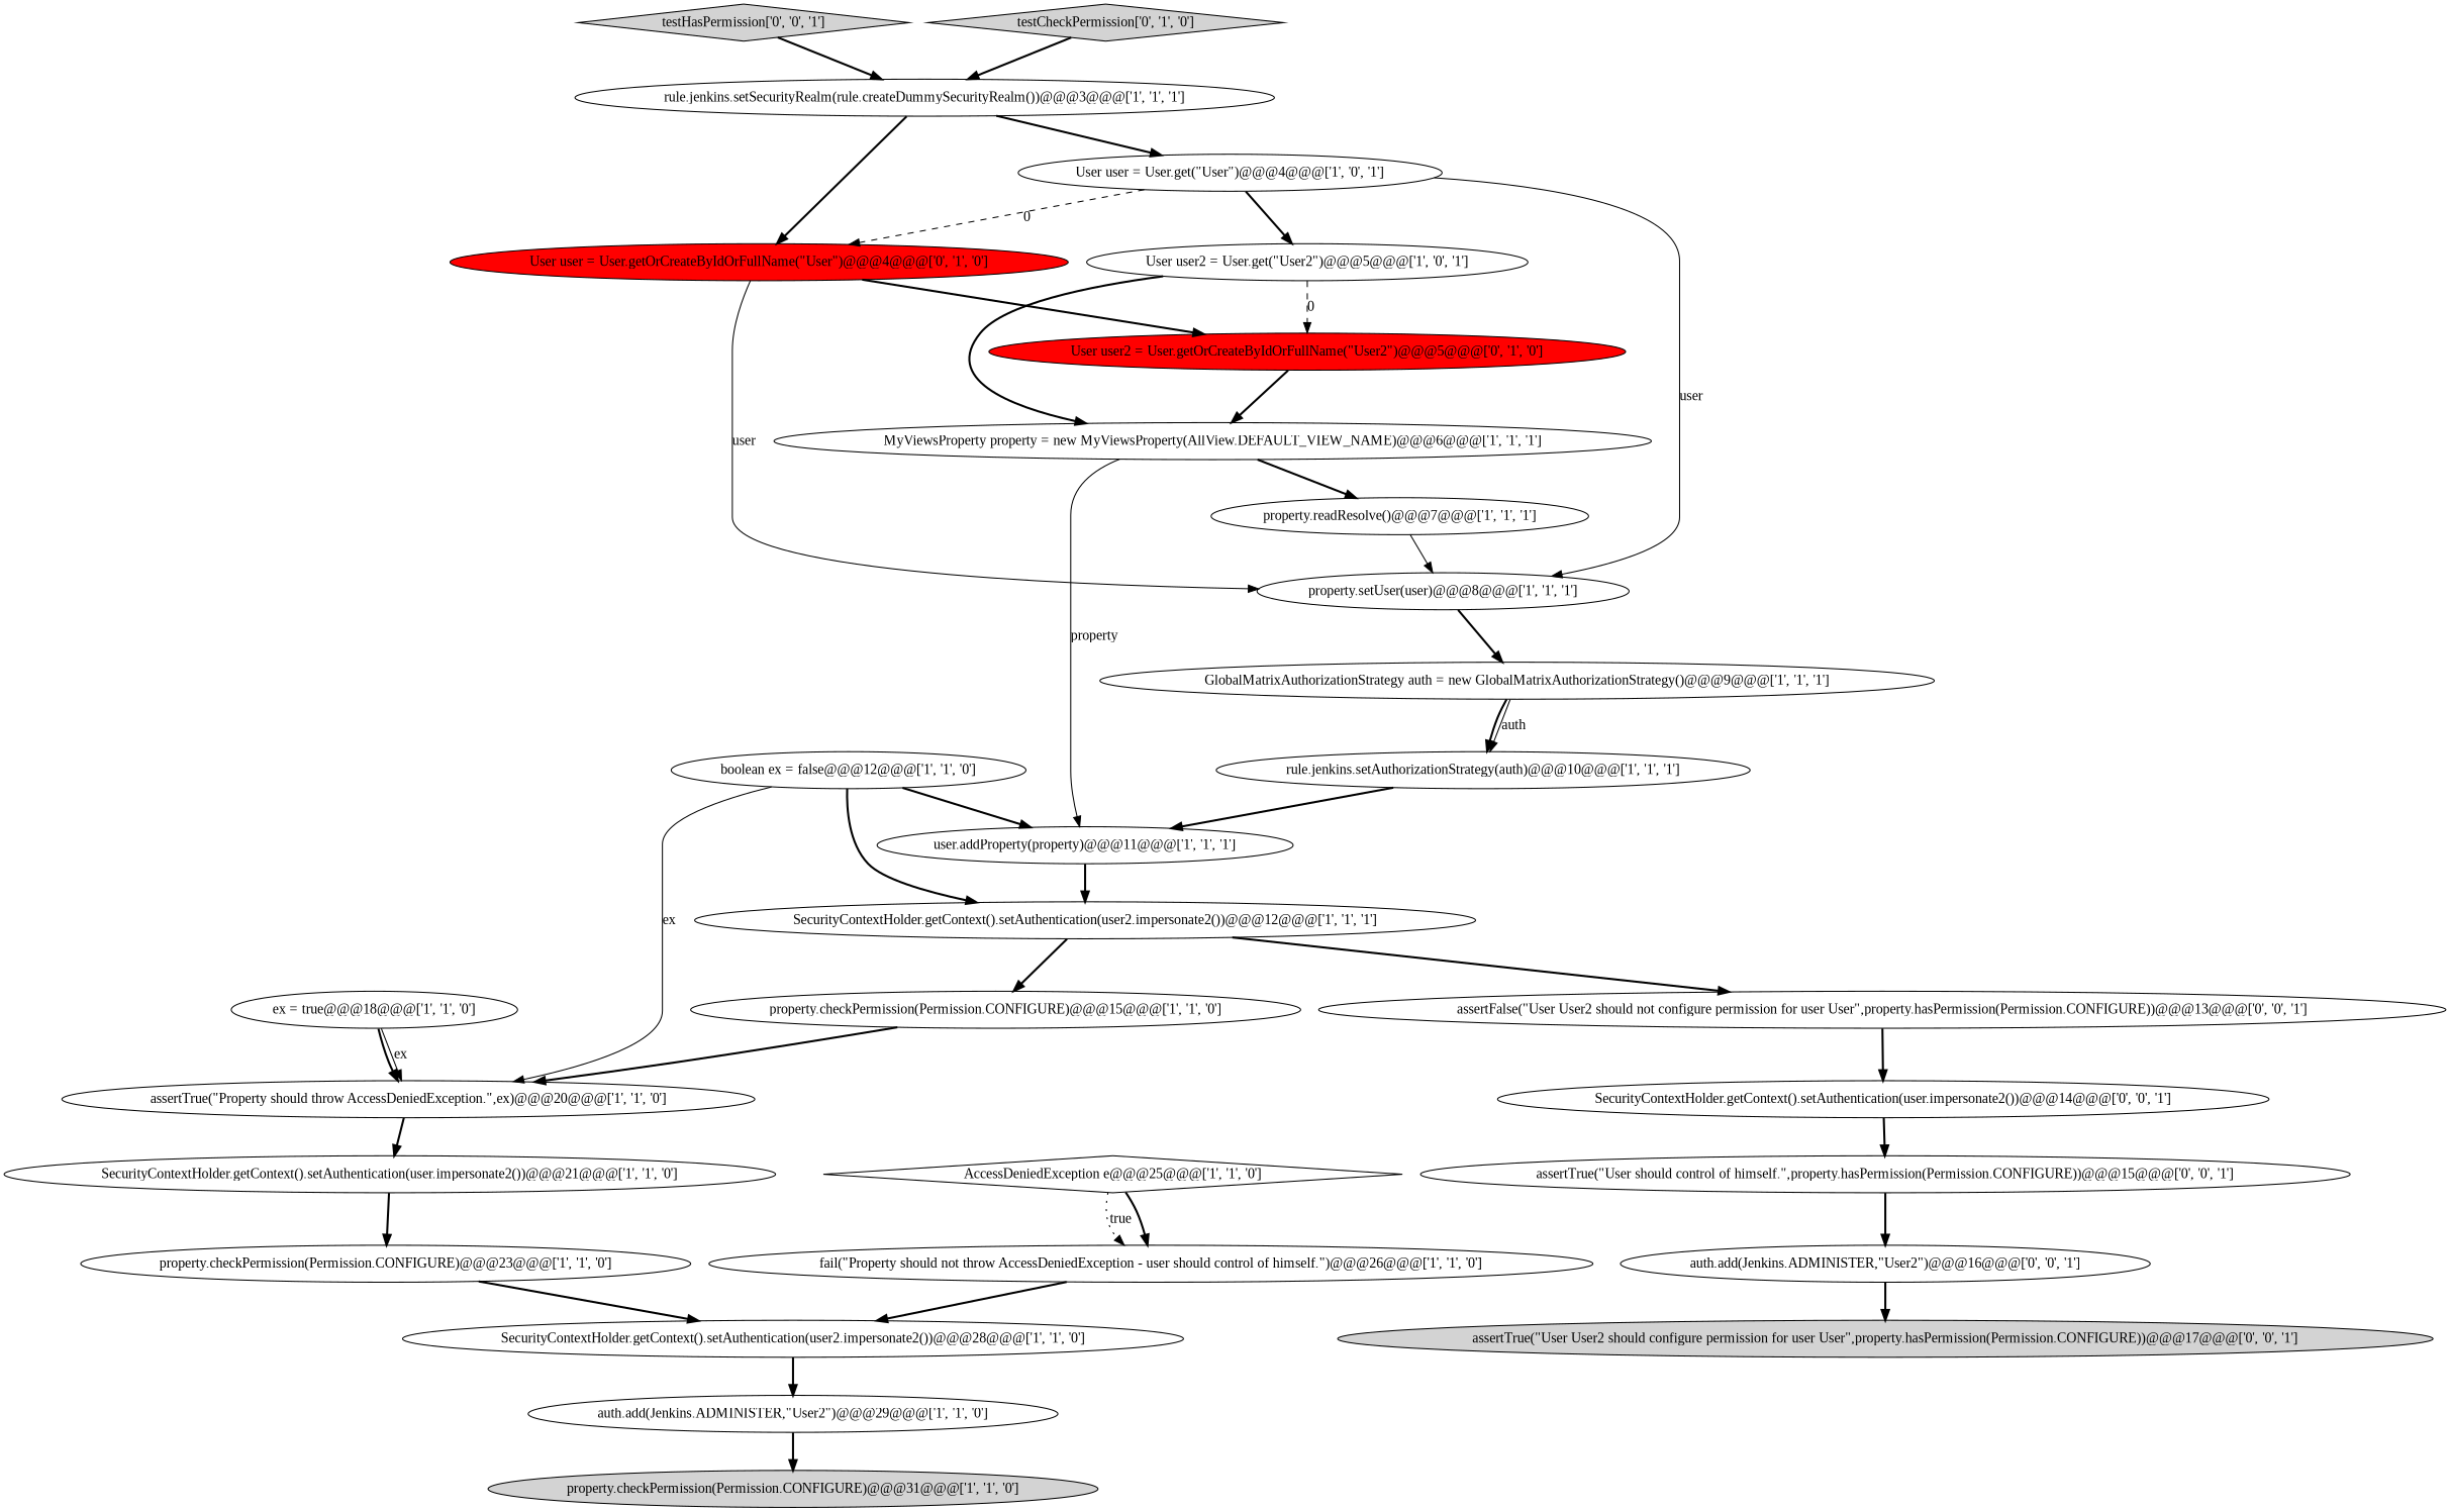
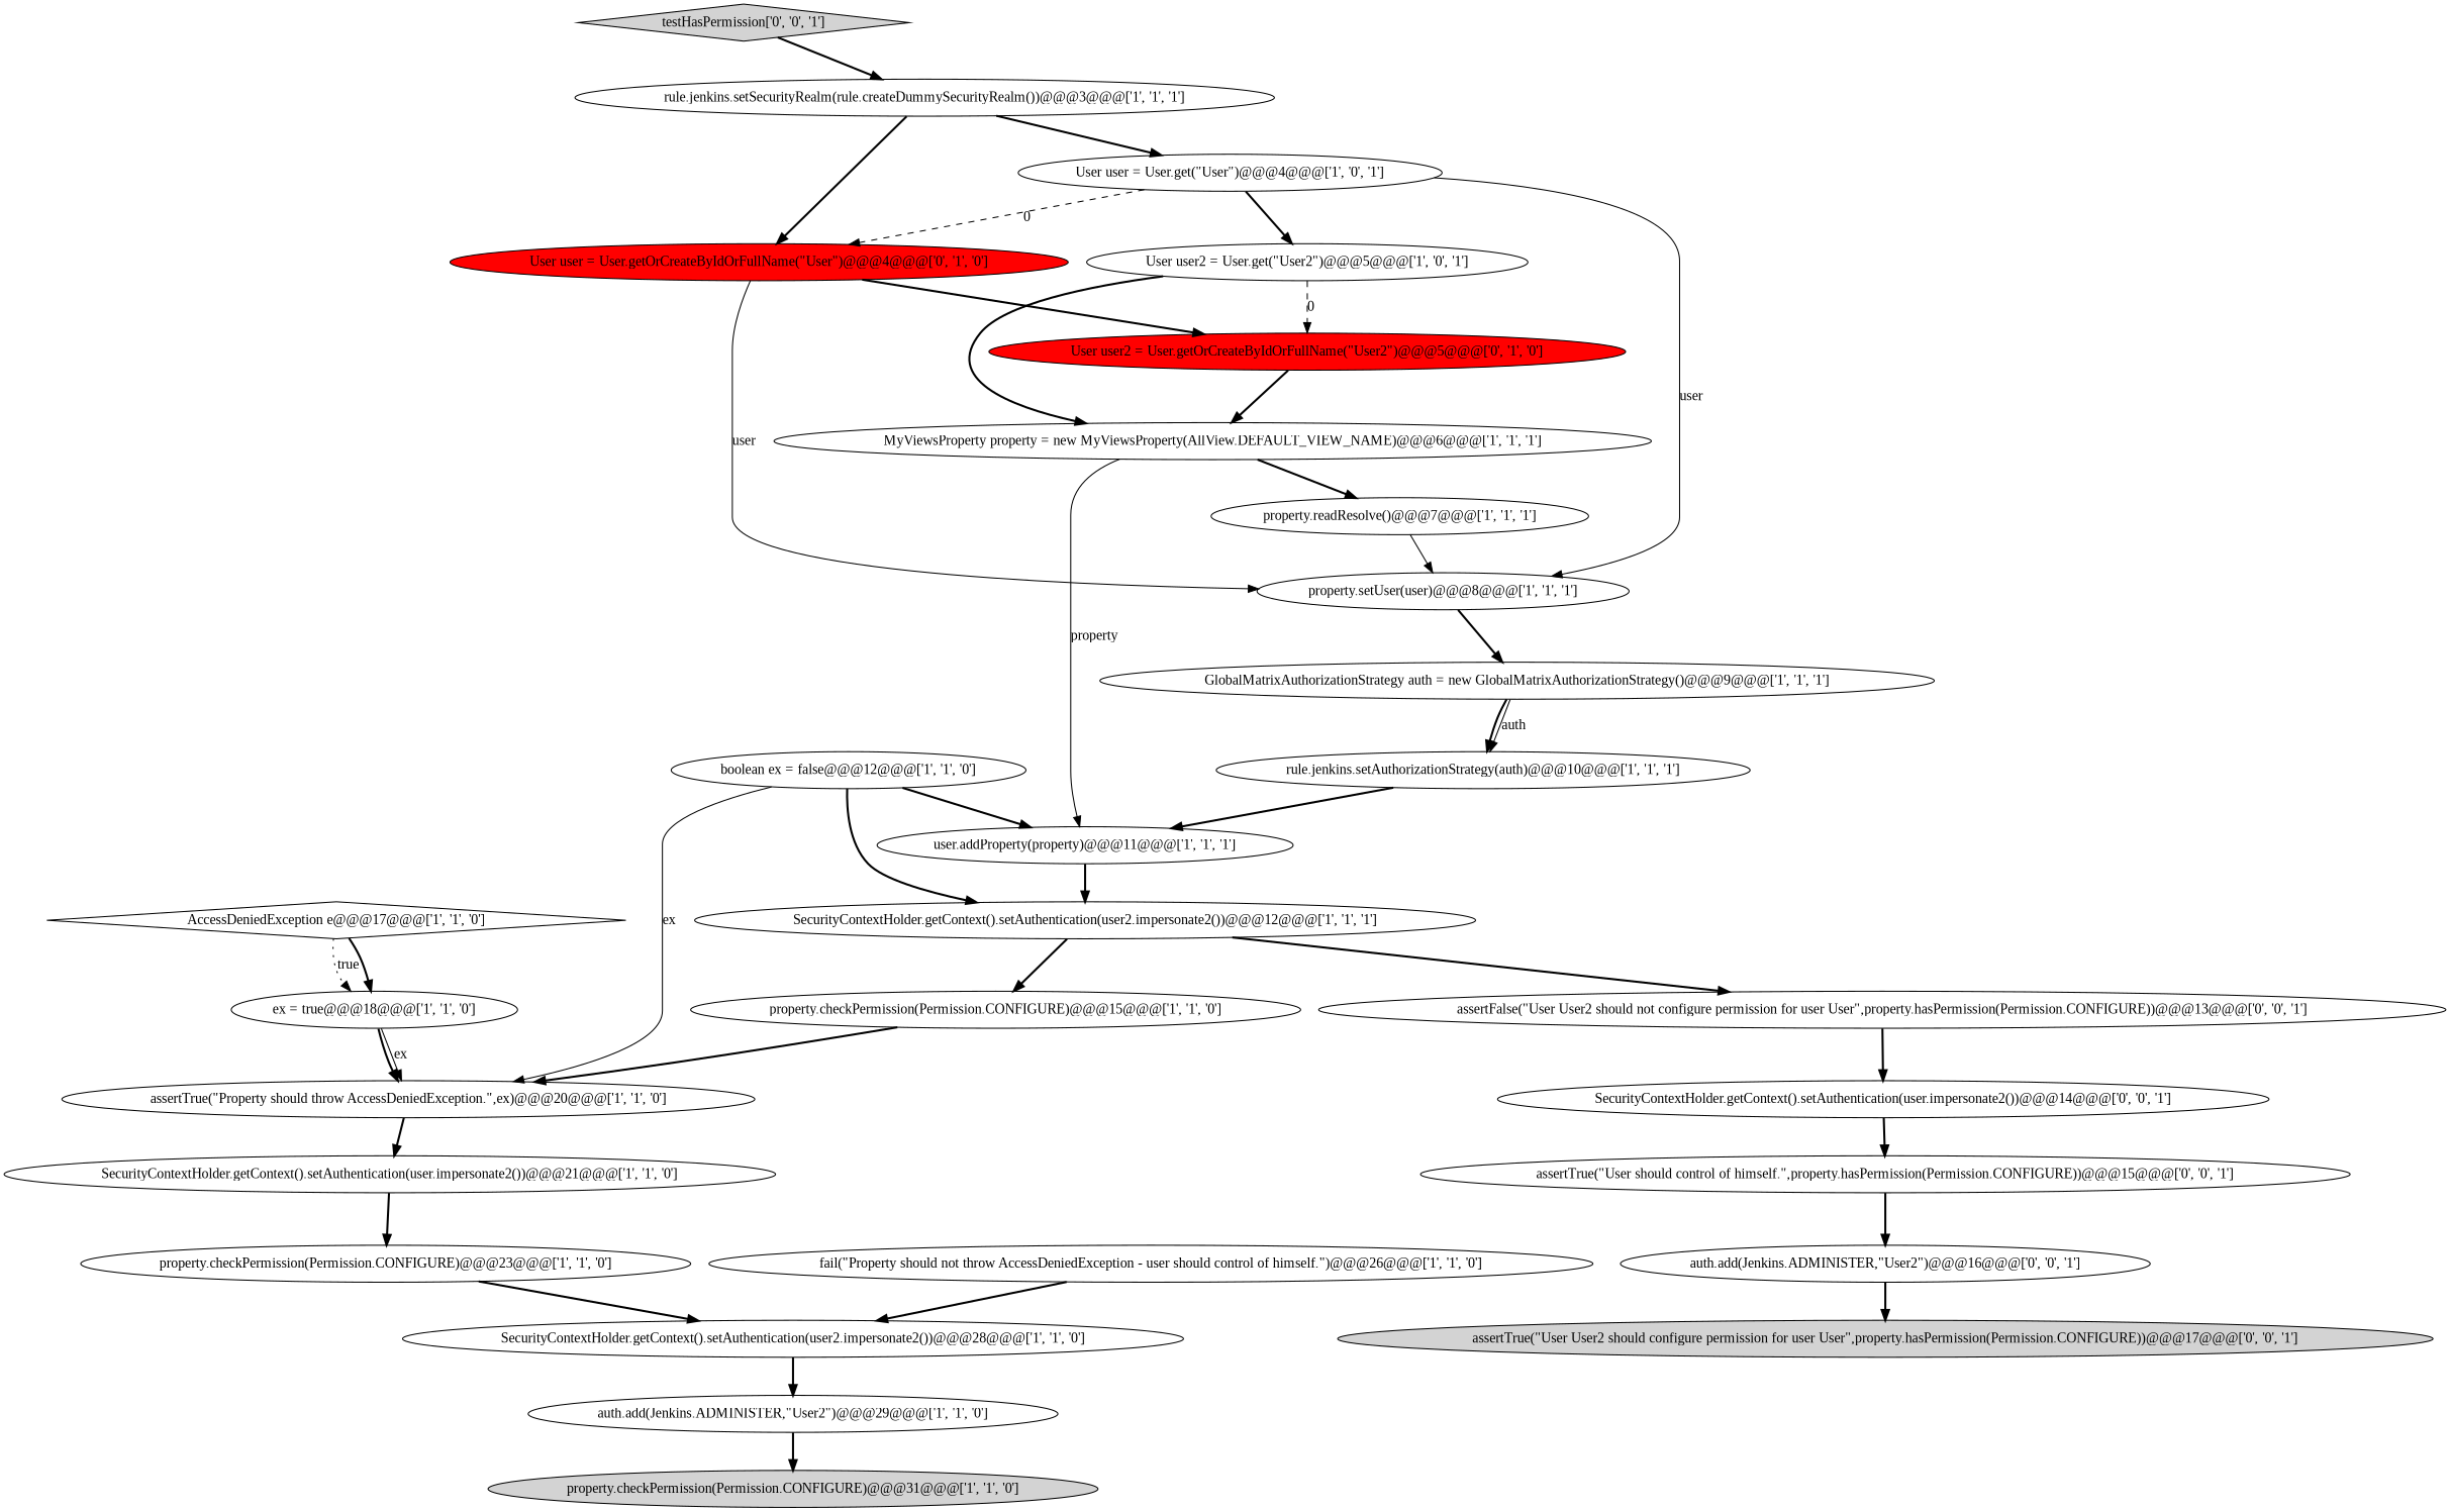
  digraph {
    fontname="Liberation Serif"
    node [fillcolor=white fontname="Liberation Serif" shape=ellipse style=filled]
    edge [fontname="Liberation Serif" style=bold]
    n1 [label="property.setUser(user)@@@8@@@['1', '1', '1']"]
    n2 [label="GlobalMatrixAuthorizationStrategy auth = new GlobalMatrixAuthorizationStrategy()@@@9@@@['1', '1', '1']"]
    n3 [label="rule.jenkins.setAuthorizationStrategy(auth)@@@10@@@['1', '1', '1']"]
    n4 [label="rule.jenkins.setSecurityRealm(rule.createDummySecurityRealm())@@@3@@@['1', '1', '1']"]
    n5 [label="User user = User.get(\"User\")@@@4@@@['1', '0', '1']"]
    n6 [fillcolor=red label="User user = User.getOrCreateByIdOrFullName(\"User\")@@@4@@@['0', '1', '0']"]
    n7 [label="User user2 = User.get(\"User2\")@@@5@@@['1', '0', '1']"]
    n8 [fillcolor=red label="User user2 = User.getOrCreateByIdOrFullName(\"User2\")@@@5@@@['0', '1', '0']"]
    n9 [label="property.readResolve()@@@7@@@['1', '1', '1']"]
    n10 [label="MyViewsProperty property = new MyViewsProperty(AllView.DEFAULT_VIEW_NAME)@@@6@@@['1', '1', '1']"]
    n11 [label="user.addProperty(property)@@@11@@@['1', '1', '1']"]
    n12 [label="SecurityContextHolder.getContext().setAuthentication(user2.impersonate2())@@@12@@@['1', '1', '1']"]
    n13 [label="assertFalse(\"User User2 should not configure permission for user User\",property.hasPermission(Permission.CONFIGURE))@@@13@@@['0', '0', '1']"]
    n14 [label="property.checkPermission(Permission.CONFIGURE)@@@15@@@['1', '1', '0']"]
    n15 [label="SecurityContextHolder.getContext().setAuthentication(user.impersonate2())@@@14@@@['0', '0', '1']"]
    n16 [label="assertTrue(\"Property should throw AccessDeniedException.\",ex)@@@20@@@['1', '1', '0']"]
    n17 [label="boolean ex = false@@@12@@@['1', '1', '0']"]
+   n18 [label="AccessDeniedException e@@@17@@@['1', '1', '0']" shape=diamond]
    n19 [label="ex = true@@@18@@@['1', '1', '0']"]
    n20 [fillcolor=lightgray label="property.checkPermission(Permission.CONFIGURE)@@@31@@@['1', '1', '0']"]
    n21 [label="assertTrue(\"User should control of himself.\",property.hasPermission(Permission.CONFIGURE))@@@15@@@['0', '0', '1']"]
    n22 [fillcolor=lightgray label="testHasPermission['0', '0', '1']" shape=diamond]
    n23 [label="property.checkPermission(Permission.CONFIGURE)@@@23@@@['1', '1', '0']"]
    n24 [label="SecurityContextHolder.getContext().setAuthentication(user2.impersonate2())@@@28@@@['1', '1', '0']"]
    n25 [label="auth.add(Jenkins.ADMINISTER,\"User2\")@@@29@@@['1', '1', '0']"]
    n26 [label="auth.add(Jenkins.ADMINISTER,\"User2\")@@@16@@@['0', '0', '1']"]
    n27 [label="SecurityContextHolder.getContext().setAuthentication(user.impersonate2())@@@21@@@['1', '1', '0']"]
    n28 [fillcolor=lightgray label="assertTrue(\"User User2 should configure permission for user User\",property.hasPermission(Permission.CONFIGURE))@@@17@@@['0', '0', '1']"]
-   n29 [label="AccessDeniedException e@@@25@@@['1', '1', '0']" shape=diamond]
    n30 [label="fail(\"Property should not throw AccessDeniedException - user should control of himself.\")@@@26@@@['1', '1', '0']"]
-   n31 [fillcolor=lightgray label="testCheckPermission['0', '1', '0']" shape=diamond]
    n1 -> n2
    n2 -> n3
    n2 -> n3 [label=auth style=solid]
    n3 -> n11
    n4 -> n5
    n4 -> n6
    n5 -> n1 [label=user style=solid]
    n5 -> n6 [label=0 style=dashed]
    n5 -> n7
    n6 -> n1 [label=user style=solid]
    n6 -> n8
    n7 -> n8 [label=0 style=dashed]
    n7 -> n10
    n8 -> n10
    n9 -> n1 [style=solid]
    n10 -> n9
    n10 -> n11 [label=property style=solid]
    n11 -> n12
    n12 -> n13
    n12 -> n14
    n13 -> n15
    n14 -> n16
    n15 -> n21
    n16 -> n27
    n17 -> n11
    n17 -> n12
    n17 -> n16 [label=ex style=solid]
+   n18 -> n19 [label=true style=dotted]
+   n18 -> n19
    n19 -> n16
    n19 -> n16 [label=ex style=solid]
    n21 -> n26
    n22 -> n4
    n23 -> n24
    n24 -> n25
    n25 -> n20
    n26 -> n28
    n27 -> n23
-   n29 -> n30
-   n29 -> n30 [label=true style=dotted]
    n30 -> n24
-   n31 -> n4
  }
